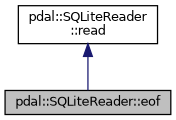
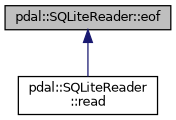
  digraph {
    rankdir=TB
    node [color=black fontname=Helvetica fontsize=10 shape=record style=filled]
    n1 [fillcolor=grey75 fontcolor=black height=0.2 label="pdal::SQLiteReader::eof" width=0.4]
    n2 [fillcolor=white height=0.2 label="pdal::SQLiteReader\l::read" width=0.4]
-   n2 -> n1 [color=midnightblue dir=back fontname=Helvetica fontsize=10 labelfontname=Helvetica labelfontsize=10 style=solid]
+   n1 -> n2 [color=midnightblue dir=back fontname=Helvetica fontsize=10 labelfontname=Helvetica labelfontsize=10 style=solid]
  }
